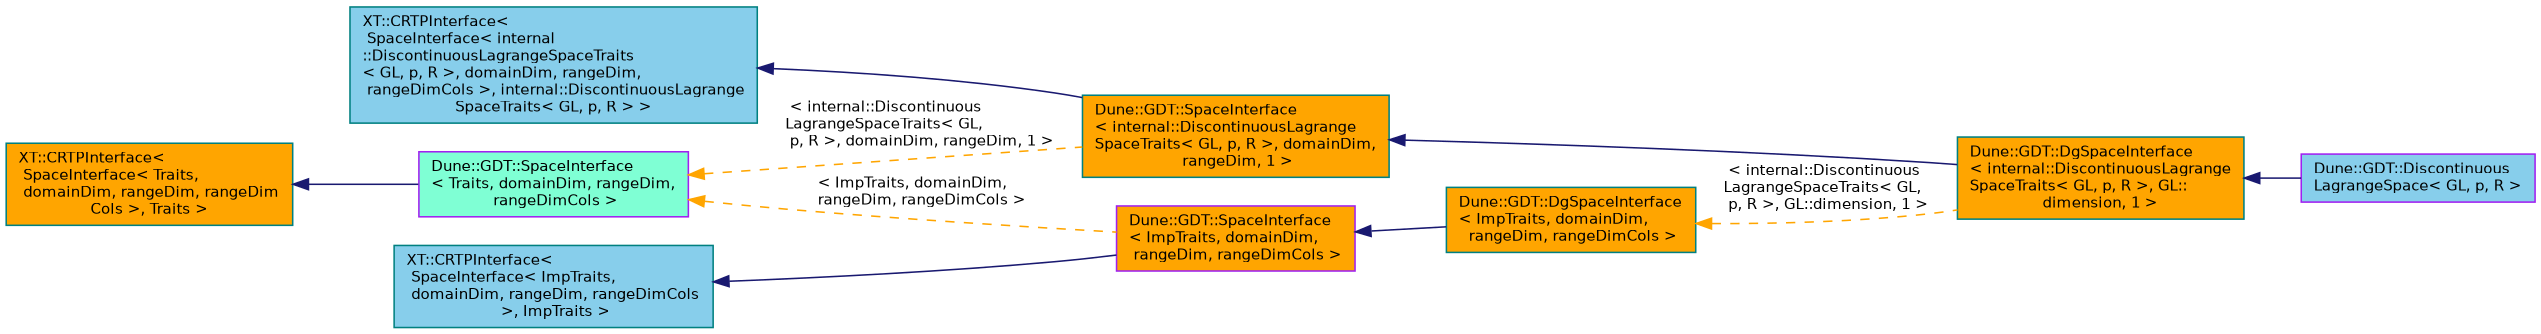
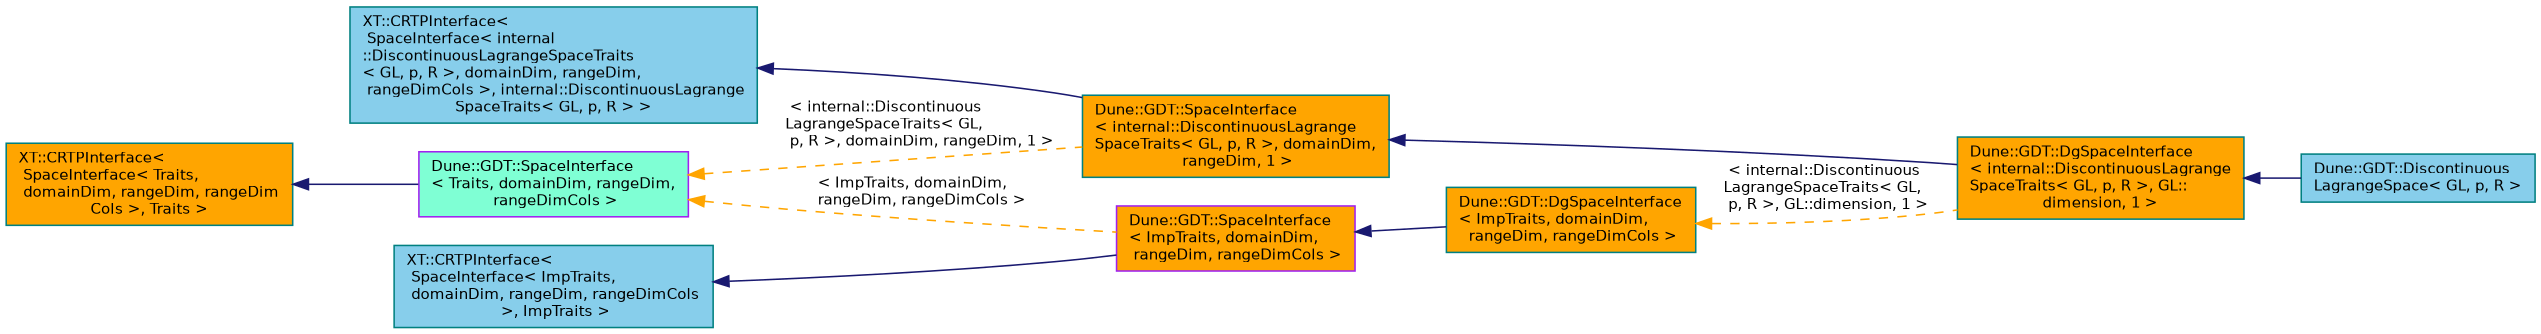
  digraph {
    rankdir=LR
    node [color=teal fillcolor=orange fontname=Helvetica fontsize=10 shape=record style=filled]
    edge [color=midnightblue dir=back fontname=Helvetica fontsize=10 labelfontname=Helvetica labelfontsize=10 style=solid]
-   n1 [color=purple fillcolor=skyblue fontcolor=black height=0.2 label="Dune::GDT::Discontinuous\lLagrangeSpace\< GL, p, R \>" width=0.4]
+   n1 [fillcolor=skyblue fontcolor=black height=0.2 label="Dune::GDT::Discontinuous\lLagrangeSpace\< GL, p, R \>" width=0.4]
    n2 [height=0.2 label="Dune::GDT::DgSpaceInterface\l\< internal::DiscontinuousLagrange\lSpaceTraits\< GL, p, R \>, GL::\ldimension, 1 \>" width=0.4]
    n3 [height=0.2 label="Dune::GDT::SpaceInterface\l\< internal::DiscontinuousLagrange\lSpaceTraits\< GL, p, R \>, domainDim,\l rangeDim, 1 \>" width=0.4]
    n4 [fillcolor=skyblue height=0.2 label="XT::CRTPInterface\<\l SpaceInterface\< internal\l::DiscontinuousLagrangeSpaceTraits\l\< GL, p, R \>, domainDim, rangeDim,\l rangeDimCols \>, internal::DiscontinuousLagrange\lSpaceTraits\< GL, p, R \> \>" width=0.4]
    n5 [color=purple fillcolor=aquamarine height=0.2 label="Dune::GDT::SpaceInterface\l\< Traits, domainDim, rangeDim,\l rangeDimCols \>" width=0.4]
    n6 [color=purple height=0.2 label="Dune::GDT::SpaceInterface\l\< ImpTraits, domainDim,\l rangeDim, rangeDimCols \>" width=0.4]
    n7 [height=0.2 label="XT::CRTPInterface\<\l SpaceInterface\< Traits,\l domainDim, rangeDim, rangeDim\lCols \>, Traits \>" width=0.4]
    n8 [height=0.2 label="Dune::GDT::DgSpaceInterface\l\< ImpTraits, domainDim,\l rangeDim, rangeDimCols \>" width=0.4]
    n9 [fillcolor=skyblue height=0.2 label="XT::CRTPInterface\<\l SpaceInterface\< ImpTraits,\l domainDim, rangeDim, rangeDimCols\l \>, ImpTraits \>" width=0.4]
    n2 -> n1
    n3 -> n2
    n4 -> n3
    n5 -> n3 [color=orange label=" \< internal::Discontinuous\lLagrangeSpaceTraits\< GL,\l p, R \>, domainDim, rangeDim, 1 \>" style=dashed]
    n5 -> n6 [color=orange label=" \< ImpTraits, domainDim,\l rangeDim, rangeDimCols \>" style=dashed]
    n6 -> n8
    n7 -> n5
    n8 -> n2 [color=orange label=" \< internal::Discontinuous\lLagrangeSpaceTraits\< GL,\l p, R \>, GL::dimension, 1 \>" style=dashed]
    n9 -> n6
  }
